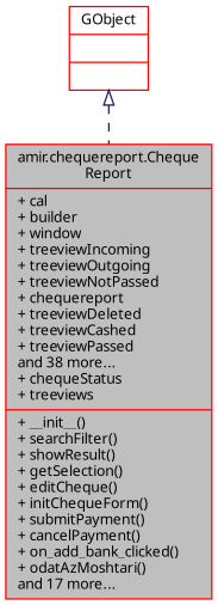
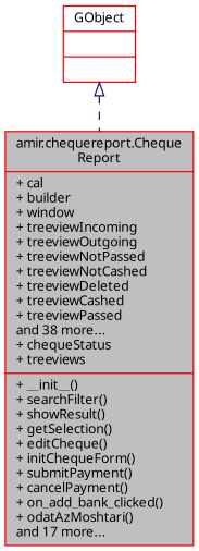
  digraph {
    node [color=red fontname="FreeSans.ttf" fontsize=10 shape=record style=filled]
-   n1 [fillcolor=grey75 fontcolor=black height=0.2 label="{amir.chequereport.Cheque\lReport\n|+ cal\l+ builder\l+ window\l+ treeviewIncoming\l+ treeviewOutgoing\l+ treeviewNotPassed\l+ chequereport\l+ treeviewDeleted\l+ treeviewCashed\l+ treeviewPassed\land 38 more...\l+ chequeStatus\l+ treeviews\l|+ __init__()\l+ searchFilter()\l+ showResult()\l+ getSelection()\l+ editCheque()\l+ initChequeForm()\l+ submitPayment()\l+ cancelPayment()\l+ on_add_bank_clicked()\l+ odatAzMoshtari()\land 17 more...\l}" width=0.4]
+   n1 [fillcolor=grey75 fontcolor=black height=0.2 label="{amir.chequereport.Cheque\lReport\n|+ cal\l+ builder\l+ window\l+ treeviewIncoming\l+ treeviewOutgoing\l+ treeviewNotPassed\l+ treeviewNotCashed\l+ treeviewDeleted\l+ treeviewCashed\l+ treeviewPassed\land 38 more...\l+ chequeStatus\l+ treeviews\l|+ __init__()\l+ searchFilter()\l+ showResult()\l+ getSelection()\l+ editCheque()\l+ initChequeForm()\l+ submitPayment()\l+ cancelPayment()\l+ on_add_bank_clicked()\l+ odatAzMoshtari()\land 17 more...\l}" width=0.4]
    n2 [fillcolor=white height=0.2 label="{GObject\n||}" width=0.4]
    n2 -> n1 [arrowtail=onormal color=midnightblue dir=back fontname="FreeSans.ttf" fontsize=10 labelfontname="FreeSans.ttf" labelfontsize=10 style=dashed]
  }
